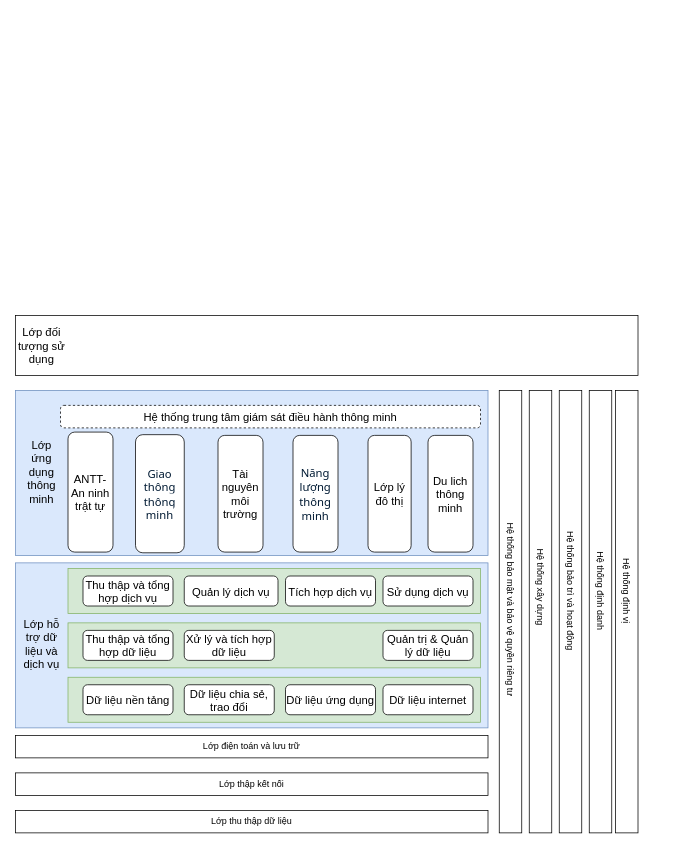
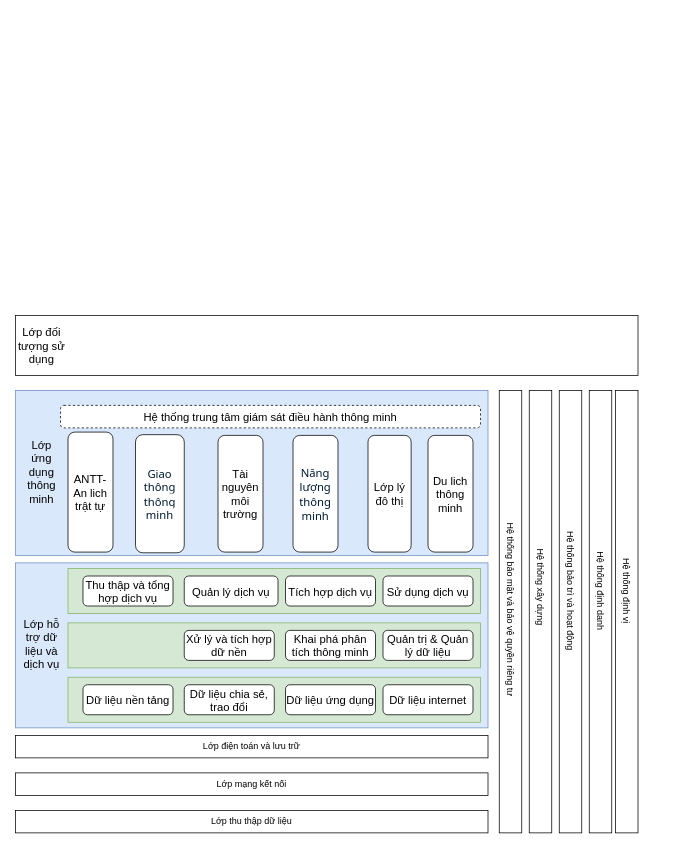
  <mxCell id="0" />
  <mxCell id="1" parent="0" />
  <mxCell id="2" value="" style="shape=image;verticalLabelPosition=bottom;labelBackgroundColor=default;verticalAlign=top;aspect=fixed;imageAspect=0;image=https://thuathienhue.gov.vn/Portals/0/2021-HUY/20210618-2.png;" vertex="1" parent="1"><mxGeometry x="280" y="20" width="520" height="380" as="geometry" /></mxCell>
  <mxCell id="3" value="Lớp điện toán và lưu trữ" style="rounded=0;whiteSpace=wrap;html=1;" vertex="1" parent="1"><mxGeometry x="20" y="980" width="630" height="30" as="geometry" /></mxCell>
- <mxCell id="4" value="Lớp thập kết nối" style="rounded=0;whiteSpace=wrap;html=1;" vertex="1" parent="1"><mxGeometry x="20" y="1030" width="630" height="30" as="geometry" /></mxCell>
+ <mxCell id="4" value="Lớp mạng kết nối" style="rounded=0;whiteSpace=wrap;html=1;" vertex="1" parent="1"><mxGeometry x="20" y="1030" width="630" height="30" as="geometry" /></mxCell>
  <mxCell id="5" value="Lớp thu thập dữ liệu" style="rounded=0;whiteSpace=wrap;html=1;" vertex="1" parent="1"><mxGeometry x="20" y="1080" width="630" height="30" as="geometry" /></mxCell>
  <mxCell id="6" value="" style="rounded=0;whiteSpace=wrap;html=1;direction=south;" vertex="1" parent="1"><mxGeometry x="665" y="520" width="30" height="590" as="geometry" /></mxCell>
  <mxCell id="7" value="" style="rounded=0;whiteSpace=wrap;html=1;direction=south;" vertex="1" parent="1"><mxGeometry x="705" y="520" width="30" height="590" as="geometry" /></mxCell>
  <mxCell id="8" value="" style="rounded=0;whiteSpace=wrap;html=1;direction=south;" vertex="1" parent="1"><mxGeometry x="745" y="520" width="30" height="590" as="geometry" /></mxCell>
  <mxCell id="9" value="" style="rounded=0;whiteSpace=wrap;html=1;direction=south;" vertex="1" parent="1"><mxGeometry x="785" y="520" width="30" height="590" as="geometry" /></mxCell>
  <mxCell id="10" value="" style="rounded=0;whiteSpace=wrap;html=1;direction=south;" vertex="1" parent="1"><mxGeometry x="820" y="520" width="30" height="590" as="geometry" /></mxCell>
  <mxCell id="11" value="Hệ thống định vị" style="text;html=1;strokeColor=none;fillColor=none;align=center;verticalAlign=middle;whiteSpace=wrap;rounded=0;rotation=90;" vertex="1" parent="1"><mxGeometry x="775" y="772.5" width="120" height="30" as="geometry" /></mxCell>
  <mxCell id="12" value="Hệ thống định danh" style="text;html=1;strokeColor=none;fillColor=none;align=center;verticalAlign=middle;whiteSpace=wrap;rounded=0;rotation=90;" vertex="1" parent="1"><mxGeometry x="740" y="772.5" width="120" height="30" as="geometry" /></mxCell>
  <mxCell id="13" value="Hệ thống bảo mật và bảo vệ quyền riêng tư" style="text;html=1;strokeColor=none;fillColor=none;align=center;verticalAlign=middle;whiteSpace=wrap;rounded=0;rotation=90;" vertex="1" parent="1"><mxGeometry x="540" y="797.5" width="280" height="30" as="geometry" /></mxCell>
  <mxCell id="14" value="Hệ thống xây dựng" style="text;html=1;strokeColor=none;fillColor=none;align=center;verticalAlign=middle;whiteSpace=wrap;rounded=0;rotation=90;" vertex="1" parent="1"><mxGeometry x="620" y="767.5" width="200" height="30" as="geometry" /></mxCell>
  <mxCell id="15" value="Hệ thống bảo trì và hoạt động" style="text;html=1;strokeColor=none;fillColor=none;align=center;verticalAlign=middle;whiteSpace=wrap;rounded=0;rotation=90;" vertex="1" parent="1"><mxGeometry x="660" y="772.5" width="200" height="30" as="geometry" /></mxCell>
  <mxCell id="16" value="" style="rounded=0;whiteSpace=wrap;html=1;fillColor=#dae8fc;strokeColor=#6c8ebf;" vertex="1" parent="1"><mxGeometry x="20" y="750" width="630" height="220" as="geometry" /></mxCell>
  <mxCell id="17" value="&lt;font style=&quot;font-size: 15px;&quot;&gt;Lớp hỗ trợ dữ liệu và dịch vụ&lt;/font&gt;" style="text;html=1;strokeColor=none;fillColor=none;align=center;verticalAlign=middle;whiteSpace=wrap;rounded=0;" vertex="1" parent="1"><mxGeometry x="30" y="752.5" width="50" height="210" as="geometry" /></mxCell>
  <mxCell id="18" value="" style="rounded=0;whiteSpace=wrap;html=1;fillColor=#d5e8d4;strokeColor=#82b366;" vertex="1" parent="1"><mxGeometry x="90" y="757.5" width="550" height="60" as="geometry" /></mxCell>
  <mxCell id="19" value="" style="rounded=0;whiteSpace=wrap;html=1;fillColor=#d5e8d4;strokeColor=#82b366;" vertex="1" parent="1"><mxGeometry x="90" y="830" width="550" height="60" as="geometry" /></mxCell>
  <mxCell id="20" value="" style="rounded=0;whiteSpace=wrap;html=1;fillColor=#d5e8d4;strokeColor=#82b366;" vertex="1" parent="1"><mxGeometry x="90" y="902.5" width="550" height="60" as="geometry" /></mxCell>
  <mxCell id="21" value="&lt;font style=&quot;font-size: 15px;&quot;&gt;Thu thập và tổng hợp dịch vụ&lt;/font&gt;" style="rounded=1;whiteSpace=wrap;html=1;" vertex="1" parent="1"><mxGeometry x="110" y="767.5" width="120" height="40" as="geometry" /></mxCell>
  <mxCell id="22" value="&lt;font style=&quot;font-size: 15px;&quot;&gt;Dữ liệu nền tảng&lt;/font&gt;" style="rounded=1;whiteSpace=wrap;html=1;" vertex="1" parent="1"><mxGeometry x="110" y="912.5" width="120" height="40" as="geometry" /></mxCell>
  <mxCell id="23" value="&lt;font style=&quot;font-size: 15px;&quot;&gt;Quản lý dịch vụ&lt;/font&gt;" style="rounded=1;whiteSpace=wrap;html=1;" vertex="1" parent="1"><mxGeometry x="245" y="767.5" width="125" height="40" as="geometry" /></mxCell>
- <mxCell id="24" value="&lt;span style=&quot;font-size: 15px;&quot;&gt;Thu thập và tổng hợp dữ liệu&lt;/span&gt;" style="rounded=1;whiteSpace=wrap;html=1;" vertex="1" parent="1"><mxGeometry x="110" y="840" width="120" height="40" as="geometry" /></mxCell>
  <mxCell id="25" value="" style="rounded=0;whiteSpace=wrap;html=1;fillColor=#dae8fc;strokeColor=#6c8ebf;" vertex="1" parent="1"><mxGeometry x="20" y="520" width="630" height="220" as="geometry" /></mxCell>
  <mxCell id="26" value="&lt;font style=&quot;font-size: 15px;&quot;&gt;Lớp ứng dụng thông minh&lt;/font&gt;" style="text;html=1;strokeColor=none;fillColor=none;align=center;verticalAlign=middle;whiteSpace=wrap;rounded=0;" vertex="1" parent="1"><mxGeometry x="30" y="522.5" width="50" height="210" as="geometry" /></mxCell>
  <mxCell id="27" value="&lt;font style=&quot;font-size: 15px;&quot;&gt;Lớp lý đô thị&lt;/font&gt;" style="rounded=1;whiteSpace=wrap;html=1;direction=north;" vertex="1" parent="1"><mxGeometry x="490" y="580" width="57.5" height="155.62" as="geometry" /></mxCell>
  <mxCell id="28" value="&lt;font style=&quot;font-size: 15px;&quot;&gt;Tài nguyên môi trường&lt;/font&gt;" style="rounded=1;whiteSpace=wrap;html=1;direction=south;" vertex="1" parent="1"><mxGeometry x="290" y="580" width="60" height="155.62" as="geometry" /></mxCell>
  <mxCell id="29" value="&lt;span style=&quot;color: rgb(0, 26, 51); font-family: &amp;quot;Segoe UI&amp;quot;, SegoeuiPc, &amp;quot;San Francisco&amp;quot;, &amp;quot;Helvetica Neue&amp;quot;, Helvetica, &amp;quot;Lucida Grande&amp;quot;, Roboto, Ubuntu, Tahoma, &amp;quot;Microsoft Sans Serif&amp;quot;, Arial, sans-serif; font-size: 15px; text-align: start; background-color: rgb(255, 255, 255);&quot;&gt;Giao thông thông minh&lt;/span&gt;" style="rounded=1;whiteSpace=wrap;html=1;direction=south;" vertex="1" parent="1"><mxGeometry x="180" y="579.06" width="65" height="157.5" as="geometry" /></mxCell>
  <mxCell id="30" value="&lt;font style=&quot;font-size: 15px;&quot;&gt;Du lich thông minh&lt;/font&gt;" style="rounded=1;whiteSpace=wrap;html=1;direction=south;" vertex="1" parent="1"><mxGeometry x="570" y="580" width="60" height="155.62" as="geometry" /></mxCell>
  <mxCell id="31" value="&lt;div style=&quot;&quot;&gt;&lt;span style=&quot;background-color: initial; font-size: 15px;&quot;&gt;&lt;font face=&quot;Segoe UI, SegoeuiPc, San Francisco, Helvetica Neue, Helvetica, Lucida Grande, Roboto, Ubuntu, Tahoma, Microsoft Sans Serif, Arial, sans-serif&quot; color=&quot;#001a33&quot;&gt;Năng lượng thông minh&lt;/font&gt;&lt;/span&gt;&lt;/div&gt;" style="rounded=1;whiteSpace=wrap;html=1;direction=south;align=center;" vertex="1" parent="1"><mxGeometry x="390" y="580" width="60" height="155.62" as="geometry" /></mxCell>
- <mxCell id="32" value="&lt;span style=&quot;font-size: 15px;&quot;&gt;ANTT-An ninh trật tự&lt;/span&gt;" style="rounded=1;whiteSpace=wrap;html=1;direction=south;" vertex="1" parent="1"><mxGeometry x="90" y="575.62" width="60" height="160" as="geometry" /></mxCell>
+ <mxCell id="32" value="&lt;span style=&quot;font-size: 15px;&quot;&gt;ANTT-An lich trật tự&lt;/span&gt;" style="rounded=1;whiteSpace=wrap;html=1;direction=south;" vertex="1" parent="1"><mxGeometry x="90" y="575.62" width="60" height="160" as="geometry" /></mxCell>
  <mxCell id="33" value="&lt;font style=&quot;font-size: 15px;&quot;&gt;Tích hợp dịch vụ&lt;/font&gt;" style="rounded=1;whiteSpace=wrap;html=1;" vertex="1" parent="1"><mxGeometry x="380" y="767.5" width="120" height="40" as="geometry" /></mxCell>
  <mxCell id="34" value="&lt;font style=&quot;font-size: 15px;&quot;&gt;Sử dụng dịch vụ&lt;/font&gt;" style="rounded=1;whiteSpace=wrap;html=1;" vertex="1" parent="1"><mxGeometry x="510" y="767.5" width="120" height="40" as="geometry" /></mxCell>
- <mxCell id="35" value="&lt;span style=&quot;font-size: 15px;&quot;&gt;Xử lý và tích hợp dữ liệu&lt;/span&gt;" style="rounded=1;whiteSpace=wrap;html=1;" vertex="1" parent="1"><mxGeometry x="245" y="840" width="120" height="40" as="geometry" /></mxCell>
+ <mxCell id="35" value="&lt;span style=&quot;font-size: 15px;&quot;&gt;Xử lý và tích hợp dữ nền&lt;/span&gt;" style="rounded=1;whiteSpace=wrap;html=1;" vertex="1" parent="1"><mxGeometry x="245" y="840" width="120" height="40" as="geometry" /></mxCell>
+ <mxCell id="36" value="&lt;span style=&quot;font-size: 15px;&quot;&gt;Khai phá phân tích thông minh&lt;/span&gt;" style="rounded=1;whiteSpace=wrap;html=1;" vertex="1" parent="1"><mxGeometry x="380" y="840" width="120" height="40" as="geometry" /></mxCell>
  <mxCell id="37" value="&lt;span style=&quot;font-size: 15px;&quot;&gt;Quản trị &amp;amp; Quản lý dữ liệu&lt;/span&gt;" style="rounded=1;whiteSpace=wrap;html=1;" vertex="1" parent="1"><mxGeometry x="510" y="840" width="120" height="40" as="geometry" /></mxCell>
  <mxCell id="38" value="&lt;font style=&quot;font-size: 15px;&quot;&gt;Dữ liệu chia sẻ, trao đổi&lt;/font&gt;" style="rounded=1;whiteSpace=wrap;html=1;" vertex="1" parent="1"><mxGeometry x="245" y="912.5" width="120" height="40" as="geometry" /></mxCell>
  <mxCell id="39" value="&lt;font style=&quot;font-size: 15px;&quot;&gt;Dữ liệu ứng dụng&lt;/font&gt;" style="rounded=1;whiteSpace=wrap;html=1;" vertex="1" parent="1"><mxGeometry x="380" y="912.5" width="120" height="40" as="geometry" /></mxCell>
  <mxCell id="40" value="&lt;font style=&quot;font-size: 15px;&quot;&gt;Dữ liệu internet&lt;/font&gt;" style="rounded=1;whiteSpace=wrap;html=1;" vertex="1" parent="1"><mxGeometry x="510" y="912.5" width="120" height="40" as="geometry" /></mxCell>
  <mxCell id="41" value="Hệ thống trung tâm giám sát điều hành thông minh" style="rounded=1;whiteSpace=wrap;html=1;fontSize=15;dashed=1;" vertex="1" parent="1"><mxGeometry x="80" y="540" width="560" height="30" as="geometry" /></mxCell>
  <mxCell id="42" value="" style="rounded=0;whiteSpace=wrap;html=1;fontSize=15;" vertex="1" parent="1"><mxGeometry x="20" y="420" width="830" height="80" as="geometry" /></mxCell>
  <mxCell id="43" value="&lt;font style=&quot;font-size: 15px;&quot;&gt;Lớp đối tượng sử dụng&lt;/font&gt;" style="text;html=1;strokeColor=none;fillColor=none;align=center;verticalAlign=middle;whiteSpace=wrap;rounded=0;" vertex="1" parent="1"><mxGeometry x="20" y="425" width="70" height="70" as="geometry" /></mxCell>
